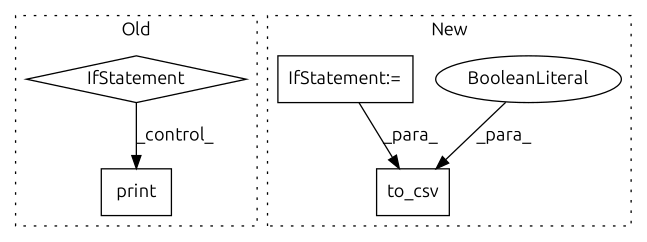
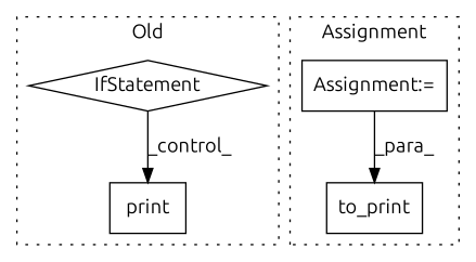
  digraph {
    fontname=Ubuntu
    node [a=32 fontname=Ubuntu shape=box]
    edge [fontname=Ubuntu]
    n1 [a=25 l="4,2" label=IfStatement s="6035,6065" shape=diamond]
    n2 [l="6,2" label=print s="6081,6166"]
-   n3 [l="7,1" label=to_csv s="4173,4216"]
-   n4 [a=9 l=5 label=BooleanLiteral s=4211 shape=ellipse]
-   n5 [a=7 l="57,2" label="IfStatement:=" s="3875,3975"]
+   n3 [l="7,1" label=to_print s="4173,4216"]
+   n5 [a=7 l="57,2" label="Assignment:=" s="3875,3975"]
    subgraph cluster_1 {
      label=Old
      style=dotted
      n1
      n2
    }
    subgraph cluster_2 {
-     label=New
+     label=Assignment
      style=dotted
      n3
-     n4
      n5
    }
    n1 -> n2 [label=_control_]
-   n4 -> n3 [label=_para_]
    n5 -> n3 [label=_para_]
  }
